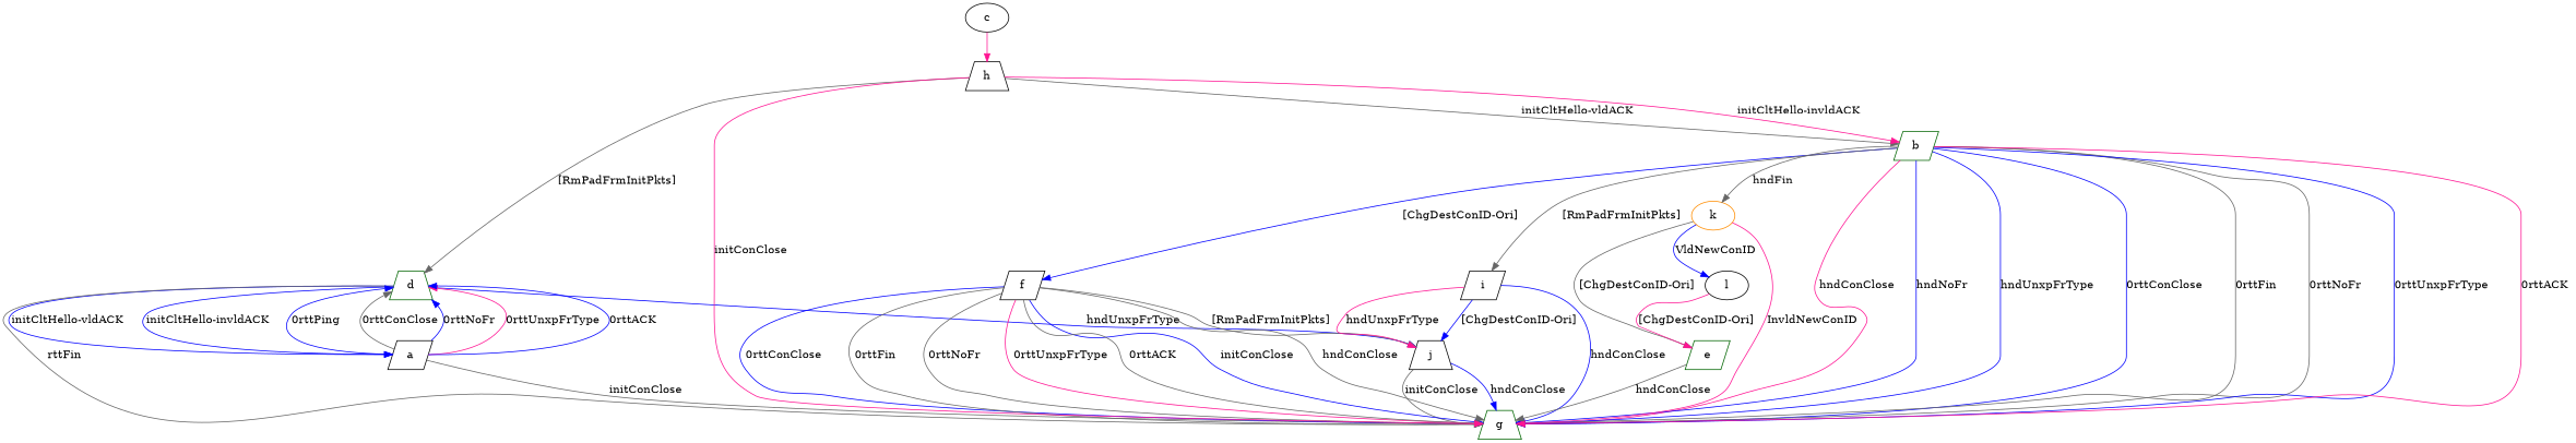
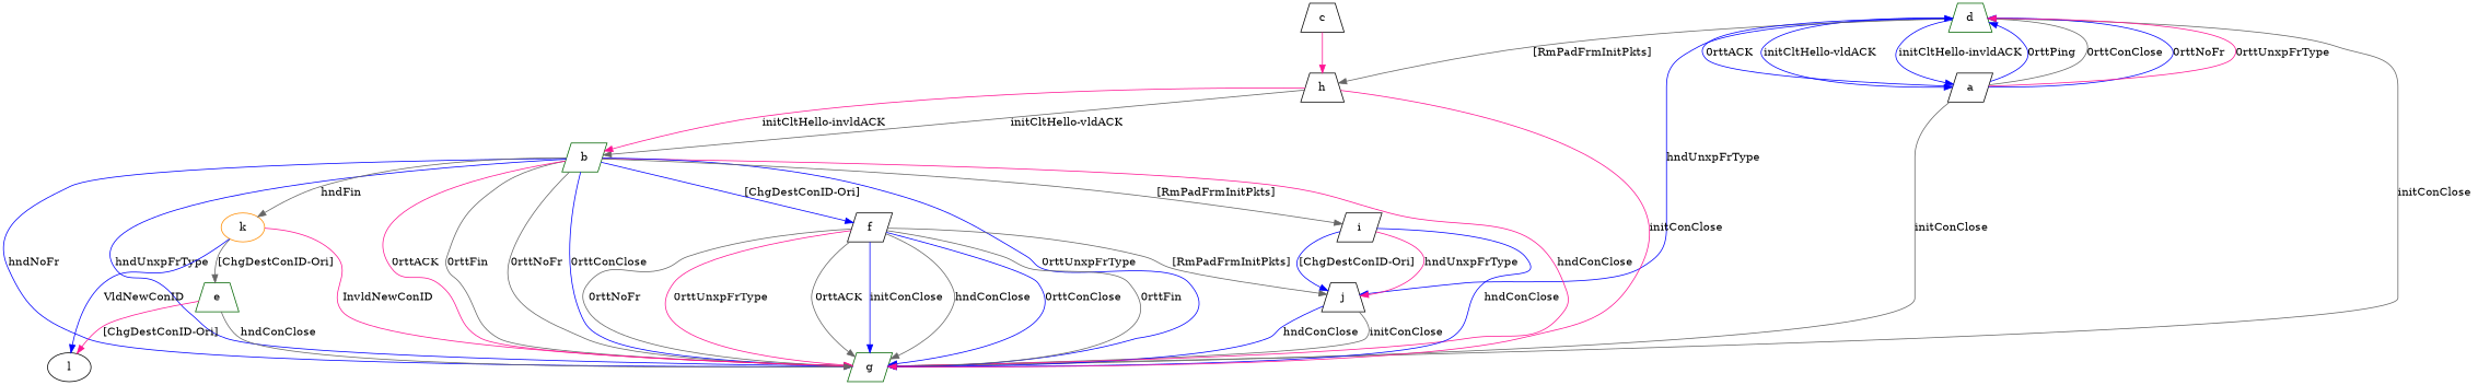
  digraph {
    node [color=black shape=parallelogram]
    edge [color=blue]
    d [color=darkgreen shape=trapezium]
    a
-   g [color=darkgreen shape=trapezium]
+   g [color=darkgreen]
    j [shape=trapezium]
    b [color=darkgreen]
    f
    i
    k [color=darkorange shape=ellipse]
-   e [color=darkgreen]
+   e [color=darkgreen shape=trapezium]
    l [shape=ellipse]
-   c [shape=ellipse]
+   c [shape=trapezium]
    h [shape=trapezium]
    d -> a [label="initCltHello-vldACK "]
    d -> a [label="initCltHello-invldACK "]
-   d -> g [color=gray40 label="rttFin "]
+   d -> g [color=gray40 label="initConClose "]
    d -> j [label="hndUnxpFrType "]
    a -> d [label="0rttPing "]
    a -> d [color=gray40 label="0rttConClose "]
    a -> d [label="0rttNoFr "]
    a -> d [color=deeppink label="0rttUnxpFrType "]
    a -> d [label="0rttACK "]
    a -> g [color=gray40 label="initConClose "]
    j -> g [color=gray40 label="initConClose "]
    j -> g [label="hndConClose "]
    b -> g [color=deeppink label="hndConClose "]
    b -> g [label="hndNoFr "]
    b -> g [label="hndUnxpFrType "]
    b -> g [label="0rttConClose "]
    b -> g [color=gray40 label="0rttFin "]
    b -> g [color=gray40 label="0rttNoFr "]
    b -> g [label="0rttUnxpFrType "]
    b -> g [color=deeppink label="0rttACK "]
    b -> f [label="[ChgDestConID-Ori] "]
    b -> i [color=gray40 label="[RmPadFrmInitPkts] "]
    b -> k [color=gray40 label="hndFin "]
    f -> g [label="initConClose "]
    f -> g [color=gray40 label="hndConClose "]
    f -> g [label="0rttConClose "]
    f -> g [color=gray40 label="0rttFin "]
    f -> g [color=gray40 label="0rttNoFr "]
    f -> g [color=deeppink label="0rttUnxpFrType "]
    f -> g [color=gray40 label="0rttACK "]
    f -> j [color=gray40 label="[RmPadFrmInitPkts] "]
    i -> g [label="hndConClose "]
    i -> j [color=deeppink label="hndUnxpFrType "]
    i -> j [label="[ChgDestConID-Ori] "]
    k -> g [color=deeppink label="InvldNewConID "]
    k -> e [color=gray40 label="[ChgDestConID-Ori] "]
    k -> l [label="VldNewConID "]
    e -> g [color=gray40 label="hndConClose "]
-   l -> e [color=deeppink label="[ChgDestConID-Ori] "]
+   e -> l [color=deeppink label="[ChgDestConID-Ori] "]
    c -> h [color=deeppink]
-   h -> d [color=gray40 label="[RmPadFrmInitPkts] "]
+   d -> h [color=gray40 label="[RmPadFrmInitPkts] "]
    h -> g [color=deeppink label="initConClose "]
    h -> b [color=gray40 label="initCltHello-vldACK "]
    h -> b [color=deeppink label="initCltHello-invldACK "]
  }
